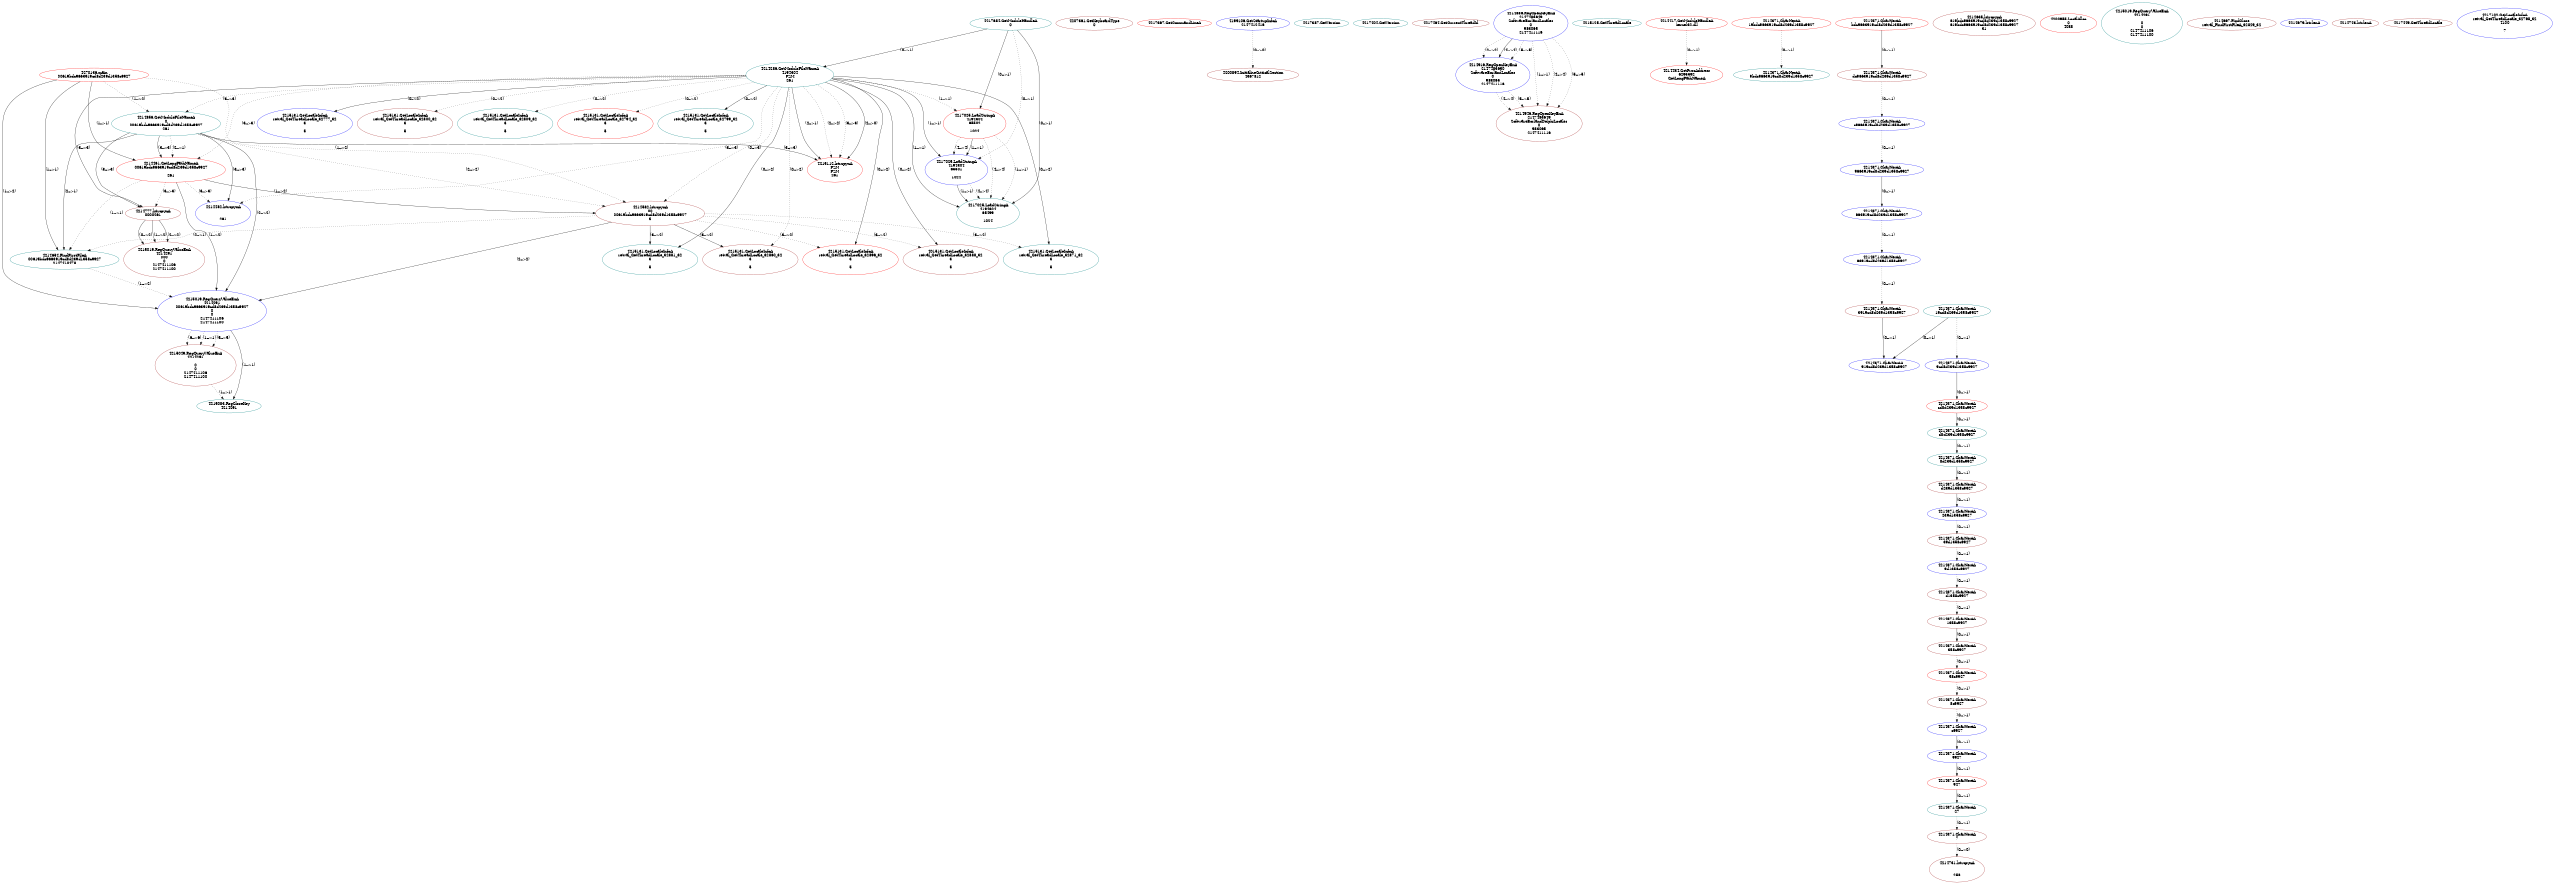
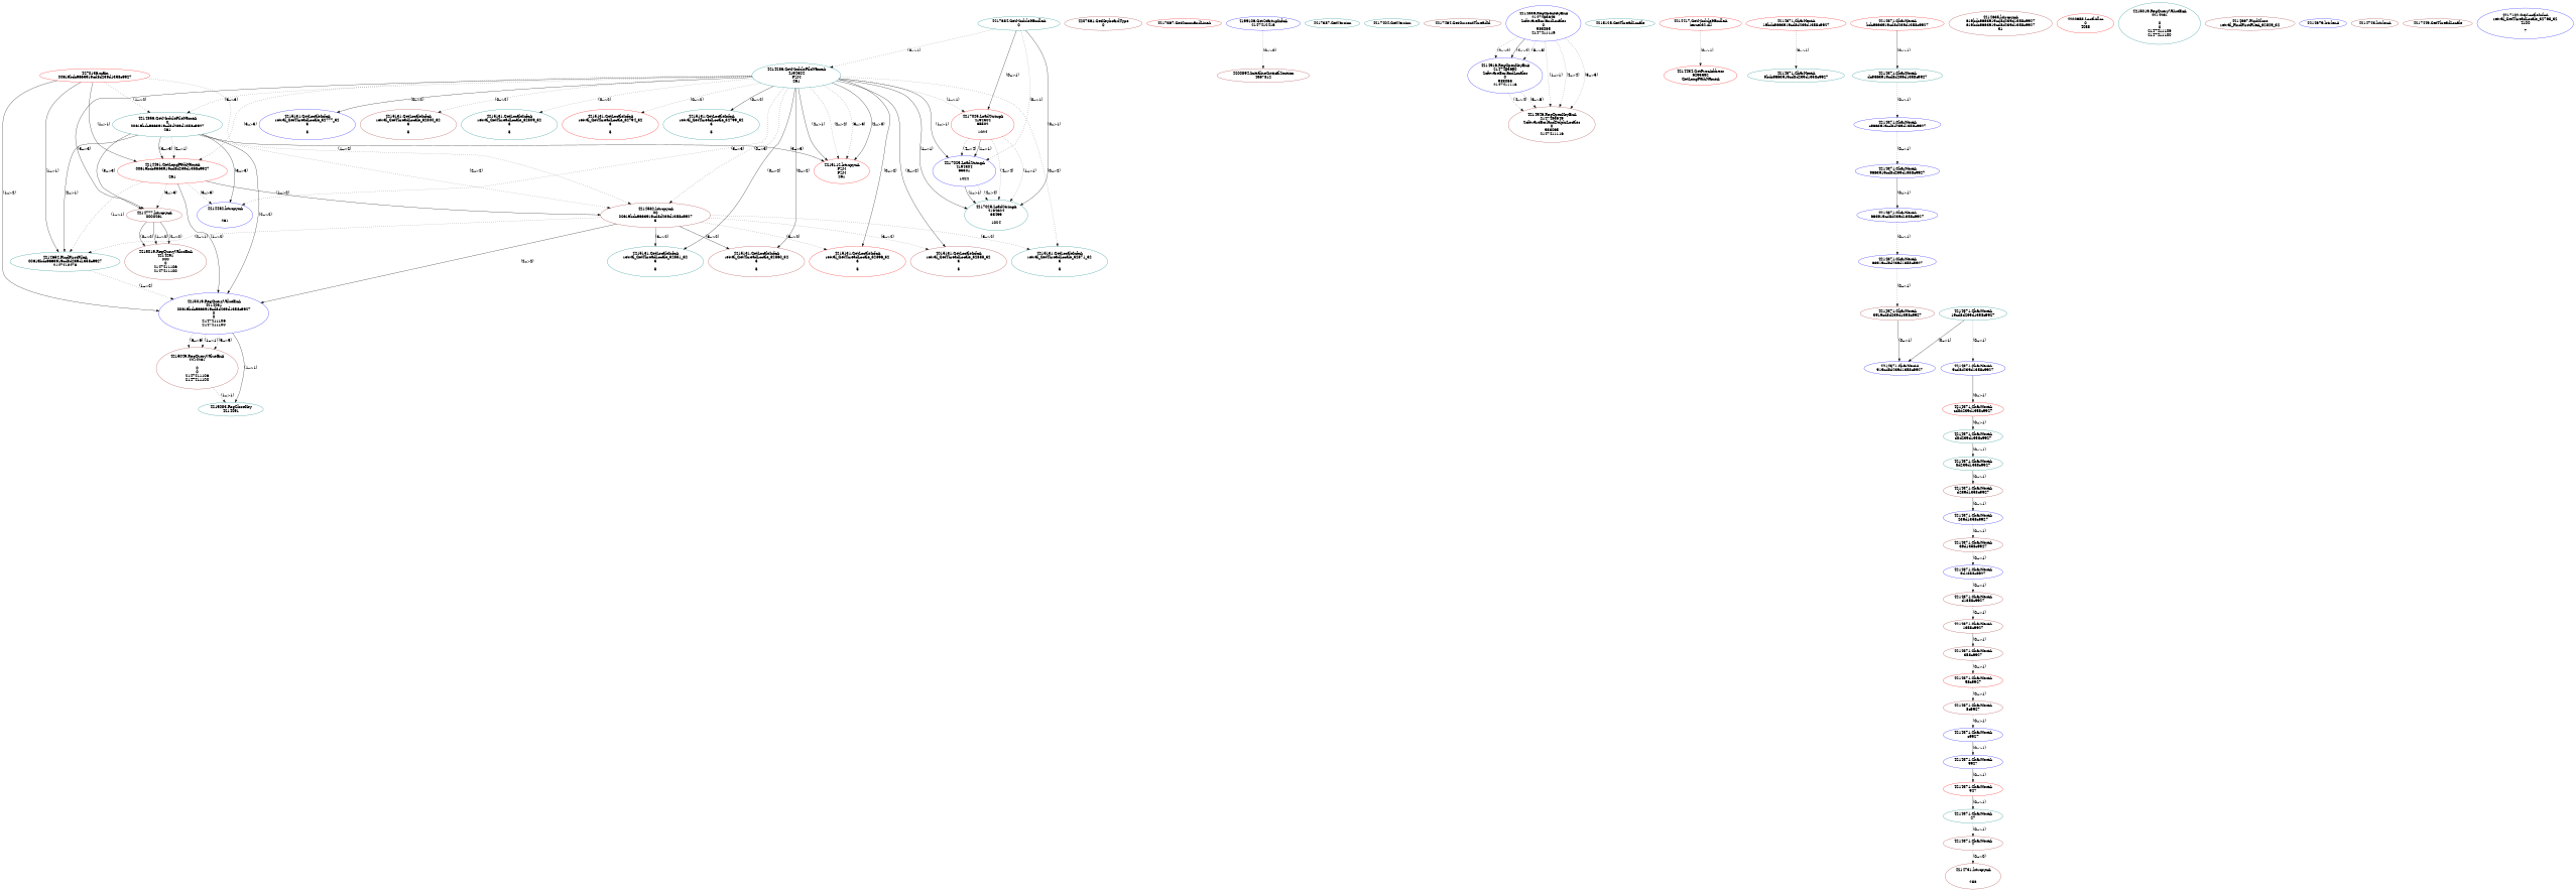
  digraph {
    node [color=brown]
    edge [style=dotted]
    n1 [color=red label="4270136.main\n00619bdc9663919cd8d239d1358c9927"]
    n2 [color=teal label="4214856.GetModuleFileNameA\n0\n00619bdc9663919cd8d239d1358c9927\n261"]
    n3 [color=red label="4214461.GetLongPathNameA\n00619bdc9663919cd8d239d1358c9927\n\n261"]
    n4 [label="4214582.lstrcpynA\n00\n00619bdc9663919cd8d239d1358c9927\n3"]
    n5 [color=teal label="4214654.FindFirstFileA\n00619bdc9663919cd8d239d1358c9927\n2147410478"]
    n6 [color=blue label="4215019.RegQueryValueExA\n4214291\n00619bdc9663919cd8d239d1358c9927\n0\n0\n2147411106\n2147411100"]
    n7 [color=red label="4215112.lstrcpynA\nPZM\nPZM\n261"]
    n8 [color=blue label="4214482.lstrcpynA\n\n\n261"]
    n9 [label="4214777.lstrcpynA\n0000261"]
    n10 [color=red label="4215131.GetLocaleInfoA\nretval_GetThreadLocale_32896_32\n3\n\n5"]
    n11 [color=teal label="4215131.GetLocaleInfoA\nretval_GetThreadLocale_32871_32\n3\n\n5"]
    n12 [label="4215131.GetLocaleInfoA\nretval_GetThreadLocale_32860_32\n3\n\n5"]
    n13 [label="4015131.GetLocaleInfoA\nretval_GetThreadLocale_32888_32\n3\n\n5"]
    n14 [color=teal label="4215131.GetLocaleInfoA\nretval_GetThreadLocale_32881_32\n3\n\n5"]
    n15 [label="4215049.RegQueryValueExA\n4214291\n\n0\n0\n2147411106\n2147411100"]
    n16 [color=teal label="4215083.RegCloseKey\n4214291"]
    n17 [color=teal label="4217684.GetModuleHandleA\n0"]
    n18 [color=teal label="4214286.GetModuleFileNameA\n4194304\nPZM\n261"]
    n19 [color=red label="4217025.LoadStringA\n4194304\n65502\n\n1024"]
    n20 [color=blue label="4217025.LoadStringA\n4194304\n65501\n\n1024"]
    n21 [color=teal label="4217025.LoadStringA\n4194304\n65499\n\n1024"]
    n22 [color=blue label="4215131.GetLocaleInfoA\nretval_GetThreadLocale_32777_32\n3\n\n5"]
    n23 [label="4215131.GetLocaleInfoA\nretval_GetThreadLocale_32800_32\n3\n\n5"]
    n24 [color=teal label="4215131.GetLocaleInfoA\nretval_GetThreadLocale_32809_32\n3\n\n5"]
    n25 [color=red label="4215131.GetLocaleInfoA\nretval_GetThreadLocale_32794_32\n3\n\n5"]
    n26 [color=teal label="4215131.GetLocaleInfoA\nretval_GetThreadLocale_32799_32\n3\n\n5"]
    n27 [label="4207361.GetKeyboardType\n0"]
    n28 [color=red label="4217367.GetCommandLineA\n"]
    n29 [color=blue label="4199106.GetStartupInfoA\n2147412416"]
    n30 [label="4200894.InitializeCriticalSection\n4367812"]
    n31 [color=teal label="4217387.GetVersion\n"]
    n32 [color=teal label="4217404.GetVersion\n"]
    n33 [label="4217464.GetCurrentThreadId\n"]
    n34 [label="4215019.RegQueryValueExA\n4214291\n000\n0\n2147411106\n2147411100"]
    n35 [color=blue label="4214886.RegOpenKeyExA\n2147483649\nSoftware\Borland\Locales\n0\n983065\n2147411116"]
    n36 [color=blue label="4214916.RegOpenKeyExA\n2147483650\nSoftware\Borland\Locales\n0\n983065\n2147411116"]
    n37 [label="4214946.RegOpenKeyExA\n2147483649\nSoftware\Borland\Delphi\Locales\n0\n983065\n2147411116"]
    n38 [color=teal label="4215125.GetThreadLocale\n"]
    n39 [color=red label="4214417.GetModuleHandleA\nkernel32.dll"]
    n40 [color=red label="4214434.GetProcAddress\n6295592\nGetLongPathNameA"]
    n41 [color=red label="4214371.CharNextA\n19bdc9663919cd8d239d1358c9927"]
    n42 [color=teal label="4214371.CharNextA\n9bdc9663919cd8d239d1358c9927"]
    n43 [color=red label="4214371.CharNextA\nbdc9663919cd8d239d1358c9927"]
-   n44 [label="4214371.CharNextA\ndc9663919cd8d239d1358c9927"]
+   n44 [color=teal label="4214371.CharNextA\ndc9663919cd8d239d1358c9927"]
    n45 [color=blue label="4214371.CharNextA\nc9663919cd8d239d1358c9927"]
    n46 [color=blue label="4214371.CharNextA\n9663919cd8d239d1358c9927"]
    n47 [color=blue label="4214371.CharNextA\n663919cd8d239d1358c9927"]
    n48 [color=blue label="4214371.CharNextA\n63919cd8d239d1358c9927"]
    n49 [label="4214371.CharNextA\n3919cd8d239d1358c9927"]
    n50 [color=blue label="4214371.CharNextA\n919cd8d239d1358c9927"]
    n51 [color=teal label="4214371.CharNextA\n19cd8d239d1358c9927"]
    n52 [color=blue label="4214371.CharNextA\n9cd8d239d1358c9927"]
    n53 [color=red label="4214371.CharNextA\ncd8d239d1358c9927"]
    n54 [color=teal label="4214371.CharNextA\nd8d239d1358c9927"]
    n55 [color=teal label="4214371.CharNextA\n8d239d1358c9927"]
    n56 [label="4214371.CharNextA\nd239d1358c9927"]
    n57 [color=blue label="4214371.CharNextA\n239d1358c9927"]
    n58 [label="4214371.CharNextA\n39d1358c9927"]
    n59 [color=blue label="4214371.CharNextA\n9d1358c9927"]
    n60 [label="4214371.CharNextA\nd1358c9927"]
    n61 [label="4214371.CharNextA\n1358c9927"]
    n62 [label="4214371.CharNextA\n358c9927"]
    n63 [color=red label="4214371.CharNextA\n58c9927"]
    n64 [label="4214371.CharNextA\n8c9927"]
    n65 [color=blue label="4214371.CharNextA\nc9927"]
    n66 [color=blue label="4214371.CharNextA\n9927"]
    n67 [color=red label="4214371.CharNextA\n927"]
    n68 [color=teal label="4214371.CharNextA\n27"]
    n69 [label="4214371.CharNextA\n7"]
    n70 [label="4214731.lstrcpynA\n\n\n258"]
    n71 [label="4214635.lstrcpynA\n619bdc9663919cd8d239d1358c9927\n619bdc9663919cd8d239d1358c9927\n31"]
    n72 [color=red label="4200955.LocalAlloc\n0\n4088"]
    n73 [color=teal label="4215019.RegQueryValueExA\n4214291\n\n0\n0\n2147411106\n2147411100"]
    n74 [label="4214667.FindClose\nretval_FindFirstFileA_32829_32"]
    n75 [color=blue label="4214679.lstrlenA\n"]
    n76 [label="4214743.lstrlenA\n"]
    n77 [label="4217449.GetThreadLocale\n"]
    n78 [color=blue label="4217102.GetLocaleInfoA\nretval_GetThreadLocale_32768_32\n4100\n\n7"]
    n1 -> n2 [label="(1-->2)"]
    n1 -> n3 [label="(1-->1)" style=solid]
    n1 -> n4 [label="(1-->2)"]
    n1 -> n5 [label="(1-->1)" style=solid]
    n1 -> n6 [label="(1-->2)" style=solid]
    n2 -> n3 [label="(2-->1)"]
    n2 -> n3 [label="(3-->3)" style=solid]
    n2 -> n4 [label="(2-->2)"]
    n2 -> n5 [label="(2-->1)" style=solid]
    n2 -> n6 [label="(2-->2)" style=solid]
    n2 -> n7 [label="(3-->3)" style=solid]
    n2 -> n8 [label="(3-->3)" style=solid]
    n2 -> n9 [label="(3-->3)" style=solid]
    n3 -> n4 [label="(1-->2)" style=solid]
    n3 -> n5 [label="(1-->1)"]
    n3 -> n6 [label="(1-->2)" style=solid]
    n3 -> n8 [label="(3-->3)"]
    n3 -> n9 [label="(3-->3)"]
    n4 -> n5 [label="(2-->1)"]
    n4 -> n6 [label="(2-->2)" style=solid]
    n4 -> n10 [label="(3-->2)"]
    n4 -> n11 [label="(3-->2)"]
    n4 -> n12 [label="(3-->2)" style=solid]
    n4 -> n13 [label="(3-->2)"]
    n4 -> n14 [label="(3-->2)" style=solid]
    n5 -> n6 [label="(1-->2)"]
    n6 -> n15 [label="(1-->1)"]
    n6 -> n15 [label="(5-->5)"]
    n6 -> n15 [label="(6-->6)"]
    n6 -> n16 [label="(1-->1)" style=solid]
    n9 -> n34 [label="(1-->2)" style=solid]
    n9 -> n34 [label="(2-->2)" style=solid]
    n9 -> n34 [label="(0-->2)" style=solid]
    n15 -> n16 [label="(1-->1)"]
-   n17 -> n18 [label="(0-->1)" style=solid]
+   n17 -> n18 [label="(0-->1)"]
    n17 -> n19 [label="(0-->1)" style=solid]
    n17 -> n20 [label="(0-->1)"]
    n17 -> n21 [label="(0-->1)" style=solid]
    n18 -> n2 [label="(3-->3)"]
    n18 -> n3 [label="(3-->3)"]
    n18 -> n4 [label="(0-->3)"]
    n18 -> n7 [label="(2-->1)" style=solid]
    n18 -> n7 [label="(2-->2)"]
    n18 -> n7 [label="(3-->3)"]
    n18 -> n7 [label="(2-->0)" style=solid]
    n18 -> n8 [label="(3-->3)"]
    n18 -> n9 [label="(3-->3)" style=solid]
    n18 -> n10 [label="(0-->2)" style=solid]
-   n18 -> n11 [label="(0-->2)" style=solid]
-   n18 -> n12 [label="(0-->2)"]
+   n18 -> n11 [label="(0-->2)"]
+   n18 -> n12 [label="(0-->2)" style=solid]
    n18 -> n13 [label="(0-->2)" style=solid]
    n18 -> n14 [label="(0-->2)" style=solid]
    n18 -> n19 [label="(1-->1)"]
    n18 -> n20 [label="(1-->1)" style=solid]
    n18 -> n21 [label="(1-->1)" style=solid]
    n18 -> n22 [label="(0-->2)" style=solid]
    n18 -> n23 [label="(0-->2)"]
    n18 -> n24 [label="(0-->2)"]
    n18 -> n25 [label="(0-->2)"]
    n18 -> n26 [label="(0-->2)" style=solid]
    n19 -> n20 [label="(1-->1)" style=solid]
    n19 -> n20 [label="(4-->4)"]
    n19 -> n21 [label="(1-->1)"]
    n19 -> n21 [label="(4-->4)"]
    n20 -> n21 [label="(1-->1)" style=solid]
    n20 -> n21 [label="(4-->4)"]
    n29 -> n30 [label="(0-->0)"]
    n35 -> n36 [label="(2-->2)"]
    n35 -> n36 [label="(4-->4)" style=solid]
    n35 -> n36 [label="(5-->5)"]
    n35 -> n37 [label="(1-->1)"]
    n35 -> n37 [label="(4-->4)"]
    n35 -> n37 [label="(5-->5)"]
    n36 -> n37 [label="(4-->4)"]
    n36 -> n37 [label="(5-->5)"]
    n39 -> n40 [label="(0-->1)"]
    n41 -> n42 [label="(0-->1)"]
    n43 -> n44 [label="(0-->1)" style=solid]
    n44 -> n45 [label="(0-->1)"]
    n45 -> n46 [label="(0-->1)"]
    n46 -> n47 [label="(0-->1)" style=solid]
    n47 -> n48 [label="(0-->1)"]
    n48 -> n49 [label="(0-->1)"]
    n49 -> n50 [label="(0-->1)" style=solid]
    n51 -> n50 [label="(0-->1)" style=solid]
    n51 -> n52 [label="(0-->1)"]
    n52 -> n53 [label="(0-->1)" style=solid]
    n53 -> n54 [label="(0-->1)" style=solid]
    n54 -> n55 [label="(0-->1)" style=solid]
    n55 -> n56 [label="(0-->1)" style=solid]
    n56 -> n57 [label="(0-->1)" style=solid]
    n57 -> n58 [label="(0-->1)"]
    n58 -> n59 [label="(0-->1)"]
    n59 -> n60 [label="(0-->1)"]
    n60 -> n61 [label="(0-->1)"]
    n61 -> n62 [label="(0-->1)" style=solid]
    n62 -> n63 [label="(0-->1)"]
    n63 -> n64 [label="(0-->1)"]
    n64 -> n65 [label="(0-->1)"]
    n65 -> n66 [label="(0-->1)" style=solid]
    n66 -> n67 [label="(0-->1)" style=solid]
    n67 -> n68 [label="(0-->1)" style=solid]
    n68 -> n69 [label="(0-->1)"]
    n69 -> n70 [label="(0-->0)"]
  }
